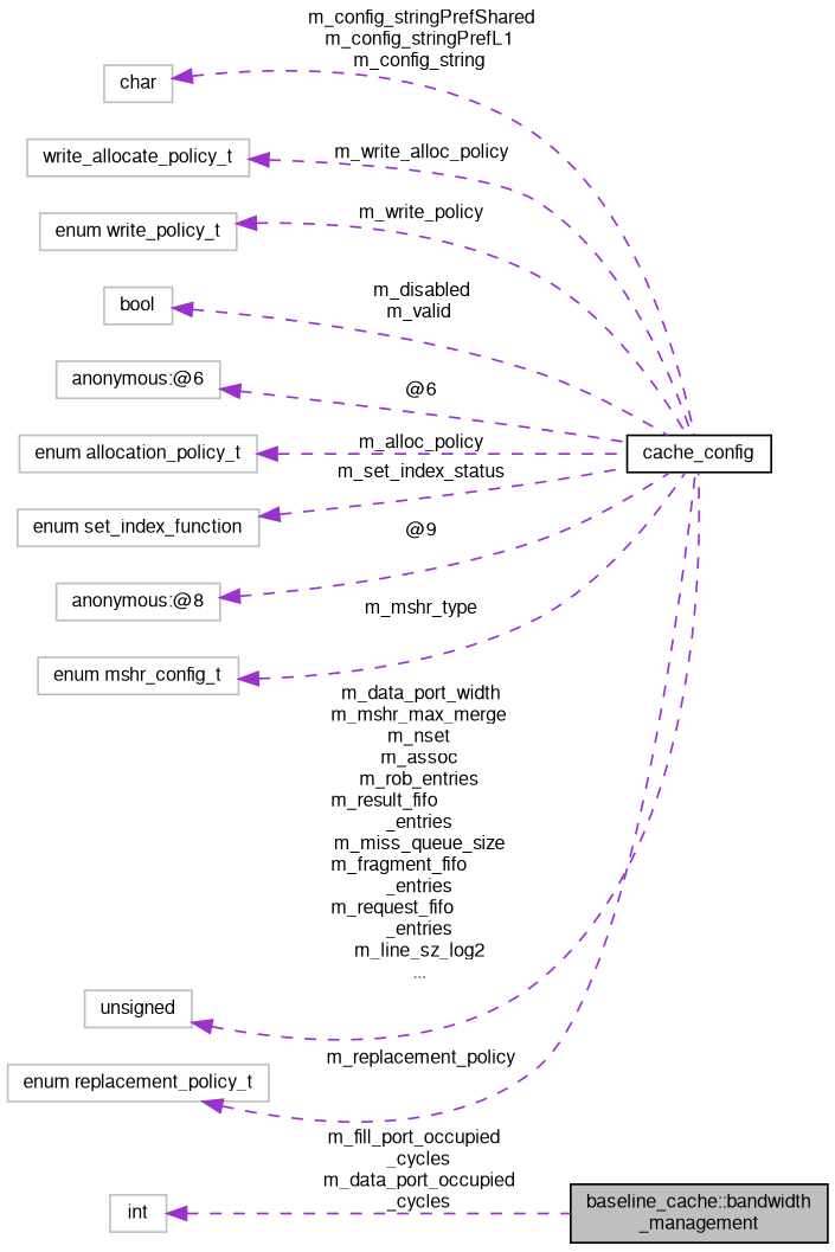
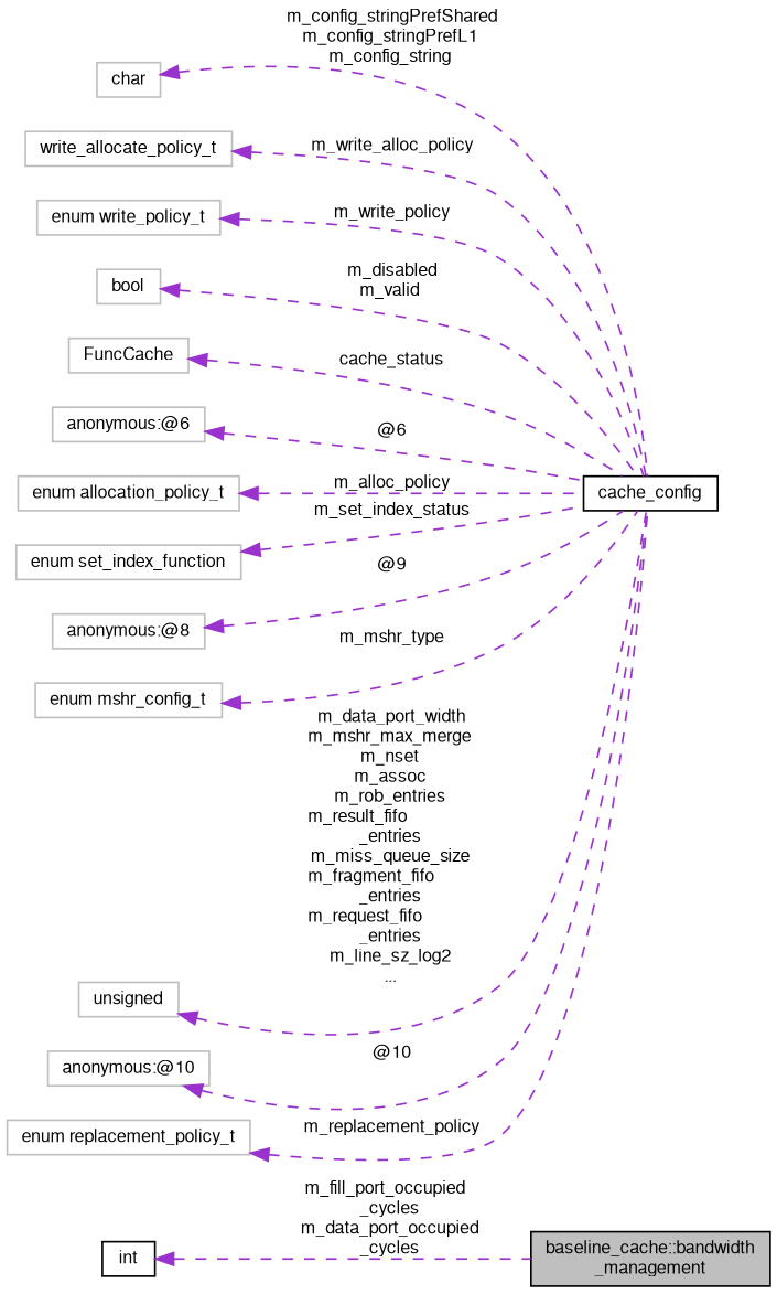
  digraph {
    rankdir=LR
    node [color=grey75 fontname=FreeSans fontsize=10 shape=record]
    edge [color=darkorchid3 dir=back fontname=FreeSans fontsize=10 labelfontname=FreeSans labelfontsize=10 style=dashed]
    n1 [color=black fillcolor=grey75 fontcolor=black height=0.2 label="baseline_cache::bandwidth\l_management" style=filled width=0.4]
-   n2 [height=0.2 label=int width=0.4]
+   n2 [color=black height=0.2 label=int width=0.4]
    n3 [color=black height=0.2 label=cache_config width=0.4]
    n4 [height=0.2 label=char width=0.4]
    n5 [height=0.2 label=write_allocate_policy_t width=0.4]
    n6 [height=0.2 label="enum write_policy_t" width=0.4]
    n7 [height=0.2 label=bool width=0.4]
+   n8 [height=0.2 label=FuncCache width=0.4]
    n9 [height=0.2 label="anonymous:@6" width=0.4]
    n10 [height=0.2 label="enum allocation_policy_t" width=0.4]
    n11 [height=0.2 label="enum set_index_function" width=0.4]
    n12 [height=0.2 label="anonymous:@8" width=0.4]
    n13 [height=0.2 label="enum mshr_config_t" width=0.4]
    n14 [height=0.2 label=unsigned width=0.4]
+   n15 [height=0.2 label="anonymous:@10" width=0.4]
    n16 [height=0.2 label="enum replacement_policy_t" width=0.4]
    n2 -> n1 [label=" m_fill_port_occupied\l_cycles\nm_data_port_occupied\l_cycles"]
    n4 -> n3 [label=" m_config_stringPrefShared\nm_config_stringPrefL1\nm_config_string"]
    n5 -> n3 [label=" m_write_alloc_policy"]
    n6 -> n3 [label=" m_write_policy"]
    n7 -> n3 [label=" m_disabled\nm_valid"]
+   n8 -> n3 [label=" cache_status"]
    n9 -> n3 [label=" @6"]
    n10 -> n3 [label=" m_alloc_policy"]
    n11 -> n3 [label=" m_set_index_status"]
    n12 -> n3 [label=" @9"]
    n13 -> n3 [label=" m_mshr_type"]
    n14 -> n3 [label=" m_data_port_width\nm_mshr_max_merge\nm_nset\nm_assoc\nm_rob_entries\nm_result_fifo\l_entries\nm_miss_queue_size\nm_fragment_fifo\l_entries\nm_request_fifo\l_entries\nm_line_sz_log2\n..."]
+   n15 -> n3 [label=" @10"]
    n16 -> n3 [label=" m_replacement_policy"]
  }
